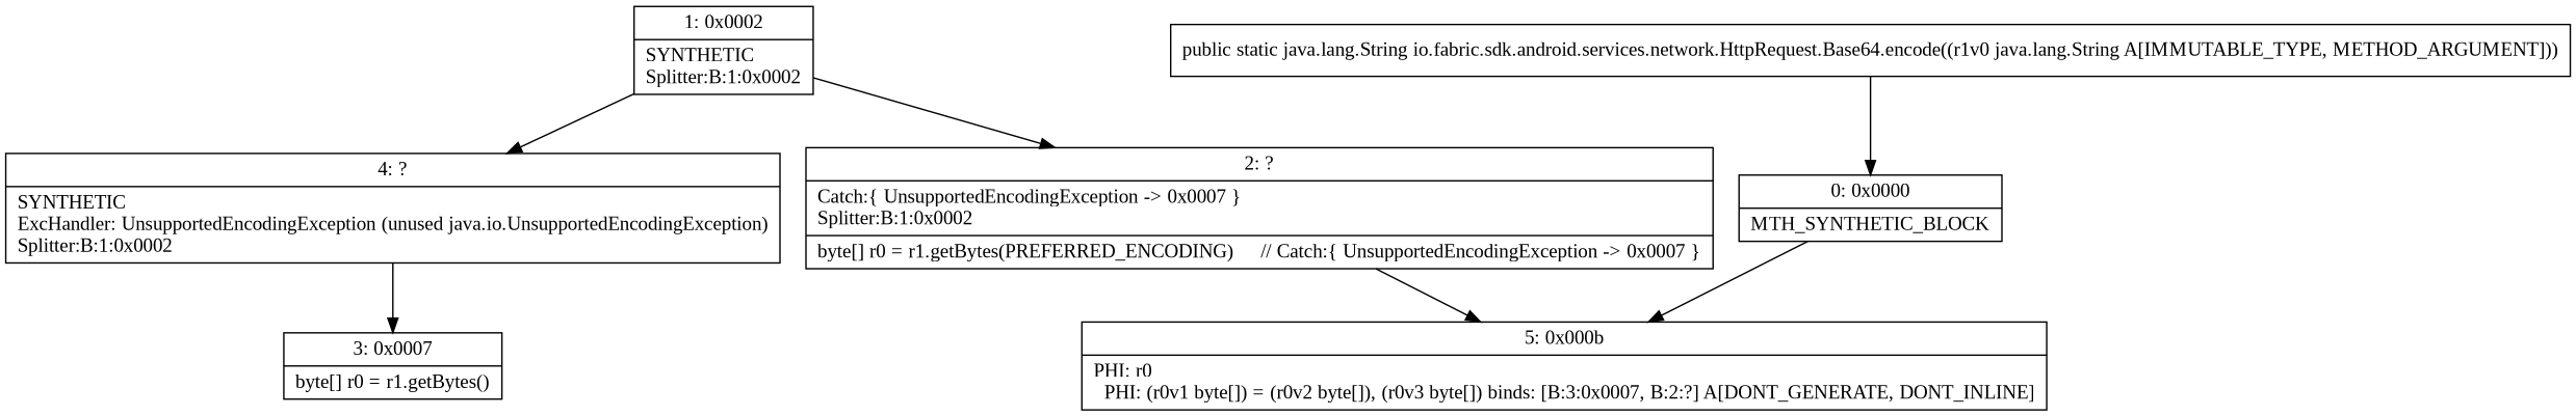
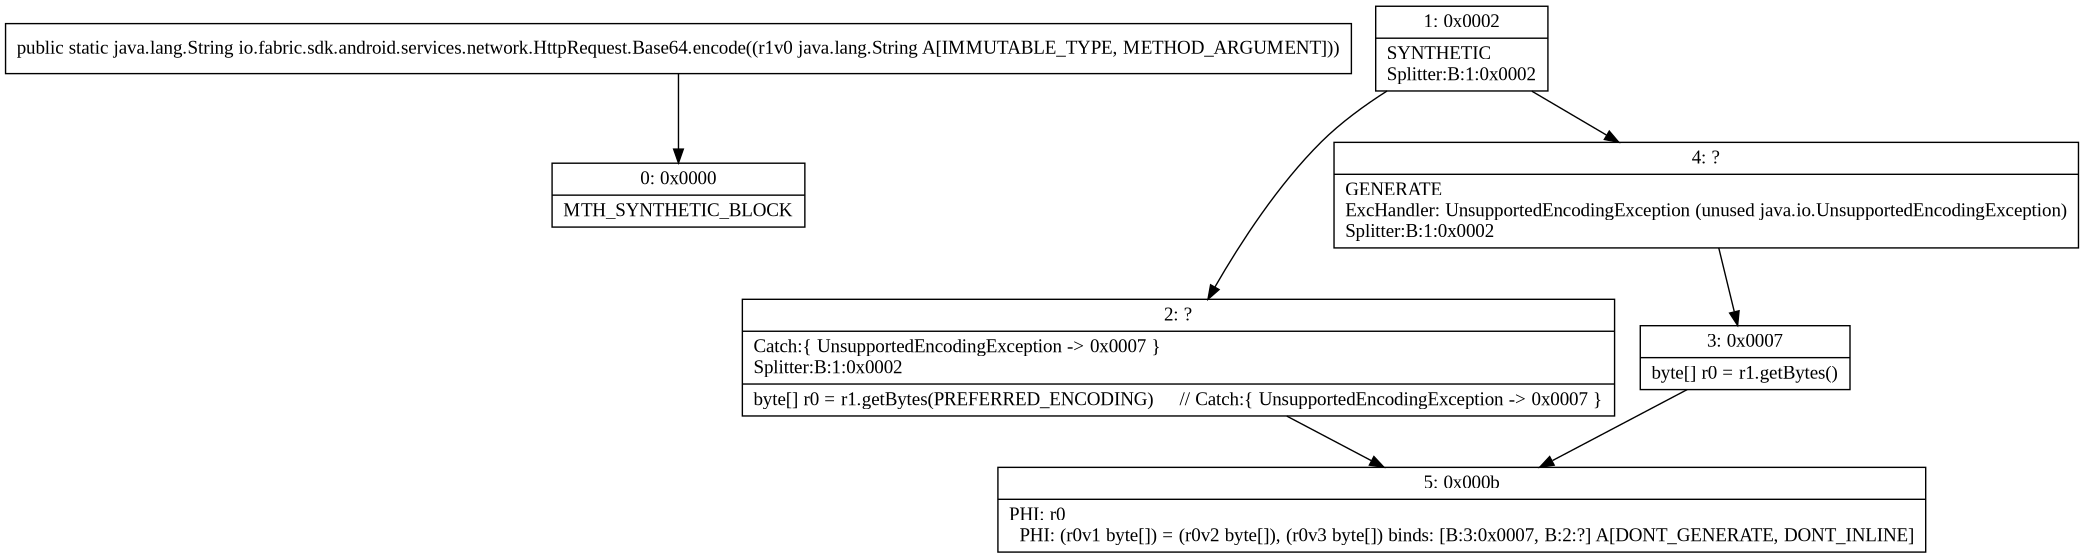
  digraph {
    fontname="Liberation Serif"
    node [fontname="Liberation Serif" shape=record]
    edge [fontname="Liberation Serif"]
    n1 [label="{0\:\ 0x0000|MTH_SYNTHETIC_BLOCK\l}"]
    n2 [label="{1\:\ 0x0002|SYNTHETIC\lSplitter:B:1:0x0002\l}"]
    n3 [label="{2\:\ ?|Catch:\{ UnsupportedEncodingException \-\> 0x0007 \}\lSplitter:B:1:0x0002\l|byte[] r0 = r1.getBytes(PREFERRED_ENCODING)     \/\/ Catch:\{ UnsupportedEncodingException \-\> 0x0007 \}\l}"]
-   n4 [label="{4\:\ ?|SYNTHETIC\lExcHandler: UnsupportedEncodingException (unused java.io.UnsupportedEncodingException)\lSplitter:B:1:0x0002\l}"]
+   n4 [label="{4\:\ ?|GENERATE\lExcHandler: UnsupportedEncodingException (unused java.io.UnsupportedEncodingException)\lSplitter:B:1:0x0002\l}"]
    n5 [label="{5\:\ 0x000b|PHI: r0 \l  PHI: (r0v1 byte[]) = (r0v2 byte[]), (r0v3 byte[]) binds: [B:3:0x0007, B:2:?] A[DONT_GENERATE, DONT_INLINE]\l}"]
    n6 [label="{3\:\ 0x0007|byte[] r0 = r1.getBytes()\l}"]
    n7 [label="{public static java.lang.String io.fabric.sdk.android.services.network.HttpRequest.Base64.encode((r1v0 java.lang.String A[IMMUTABLE_TYPE, METHOD_ARGUMENT])) }"]
    n2 -> n3
    n2 -> n4
    n3 -> n5
    n4 -> n6
-   n1 -> n5
+   n6 -> n5
    n7 -> n1
  }
